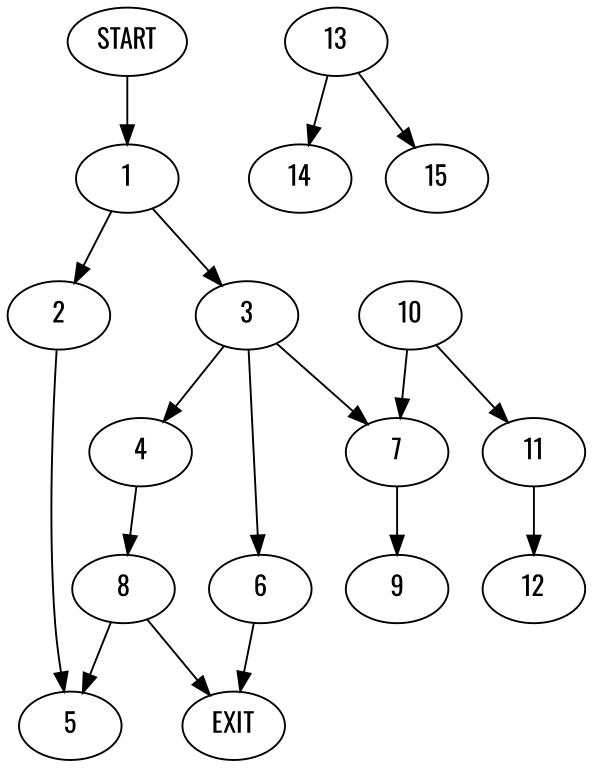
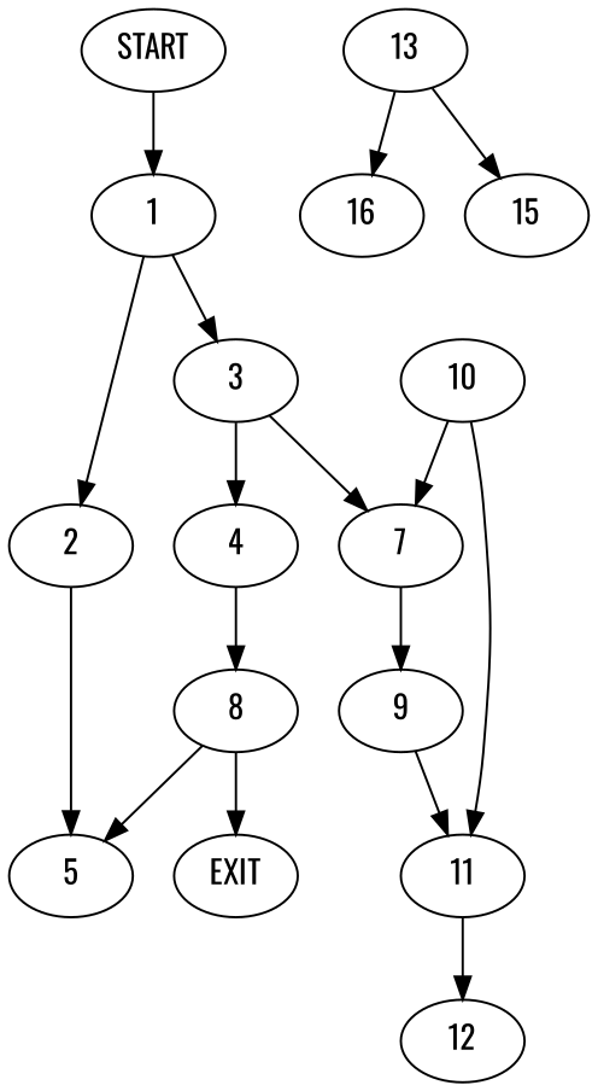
  digraph {
    fontname=Oswald
    node [fontname=Oswald]
    edge [fontname=Oswald]
    n1 [label=START]
    1
    2
    3
    n5 [label=EXIT]
    5
    4
-   6
    7
    8
    9
    11
    10
    12
    13
-   14
+   14 [label=16]
    15
    n1 -> 1
    1 -> 2
    1 -> 3
    2 -> 5
    3 -> 4
-   3 -> 6
    3 -> 7
    4 -> 8
-   6 -> n5
    7 -> 9
    8 -> n5
    8 -> 5
+   9 -> 11
    11 -> 12
    10 -> 7
    10 -> 11
    13 -> 14
    13 -> 15
  }
